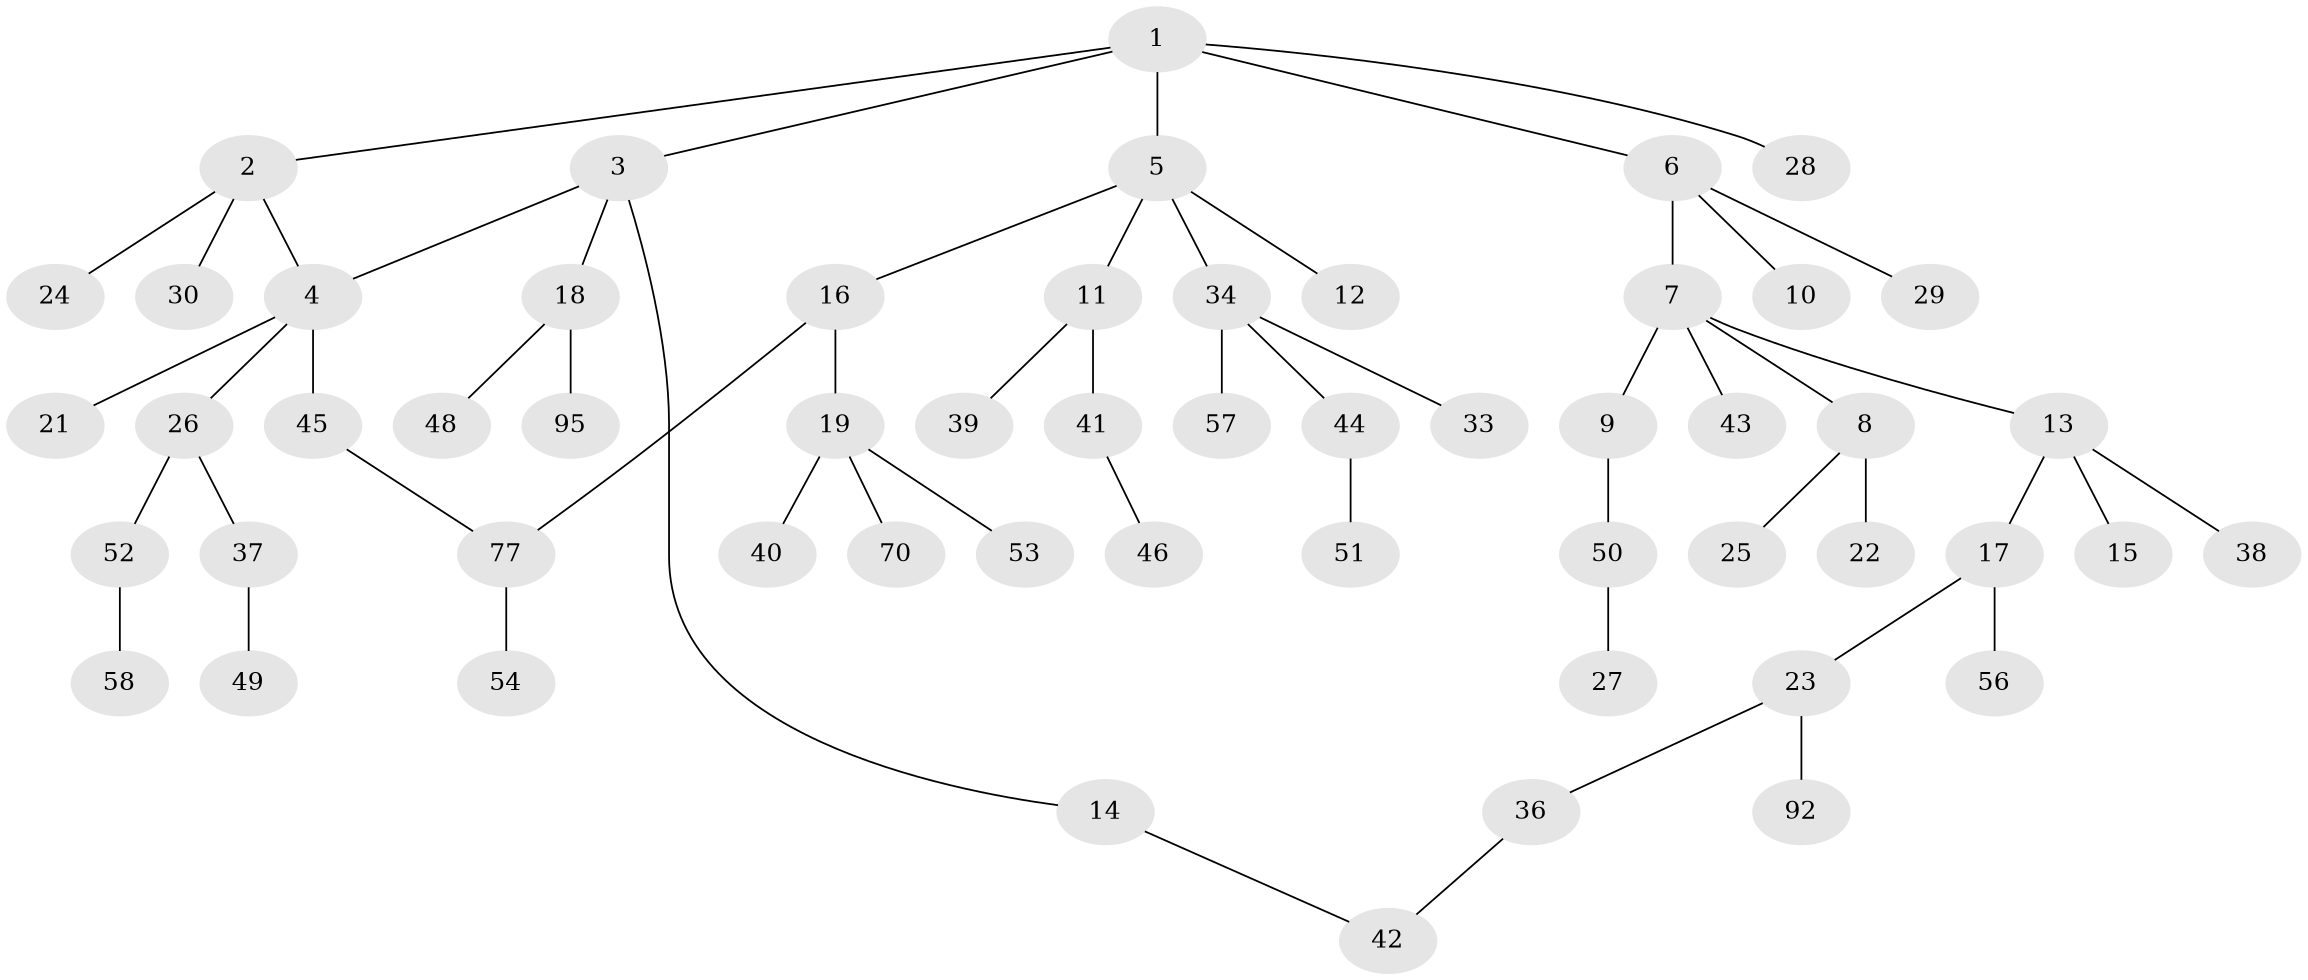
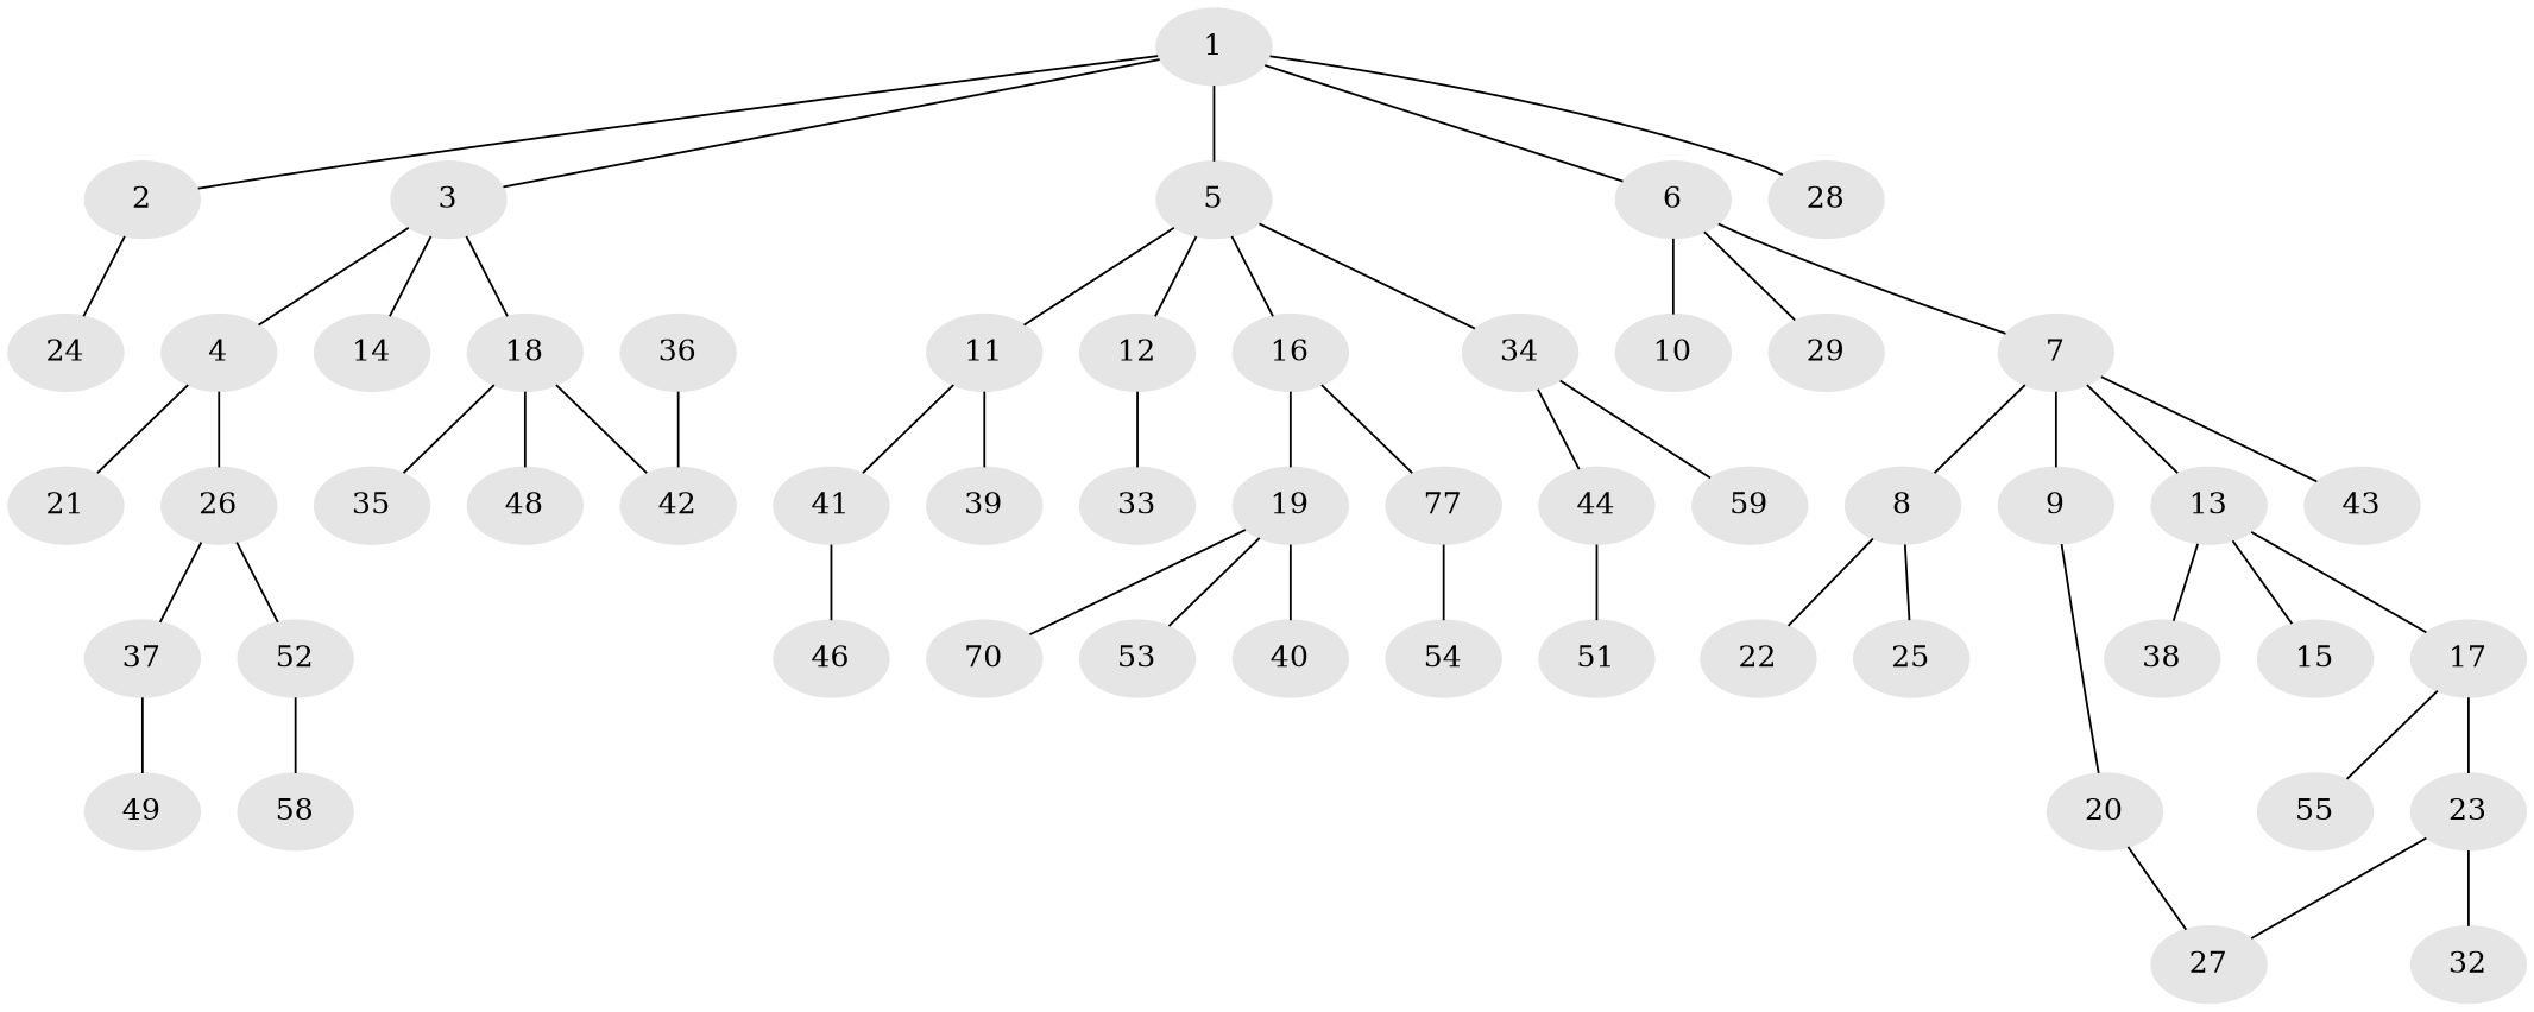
  graph {
    node [color=gray90 style=filled]
    1
    2
    3
    5
    6
    28
    4
    24
-   30
    14
    18
    11
    12
    16
    34
    7
    10
    29
    21
    26
-   45
-   35 [label=95]
+   35
    42
    48
    37
    52
    n27 [label=77]
    39
    41
    33
    19
    44
-   57
+   57 [label=59]
    8
    9
    13
    43
    22
    25
-   20 [label=50]
+   20
    15
    17
    38
    27
    46
    23
-   55 [label=56]
+   55
    40
    n49 [label=70]
    53
    54
-   32 [label=92]
+   32
    36
    49
    58
    51
    1 -- 2
    1 -- 3
    1 -- 5
    1 -- 6
    1 -- 28
-   2 -- 4
    2 -- 24
-   2 -- 30
    3 -- 4
    3 -- 14
    3 -- 18
    5 -- 11
    5 -- 12
    5 -- 16
    5 -- 34
    6 -- 7
    6 -- 10
    6 -- 29
    4 -- 21
    4 -- 26
-   4 -- 45
    18 -- 35
-   14 -- 42
+   18 -- 42
    18 -- 48
    11 -- 39
    11 -- 41
-   34 -- 33
+   12 -- 33
    16 -- n27
    16 -- 19
    34 -- 44
    34 -- 57
    7 -- 8
    7 -- 9
    7 -- 13
    7 -- 43
    26 -- 37
    26 -- 52
-   45 -- n27
    37 -- 49
    52 -- 58
    n27 -- 54
    41 -- 46
    19 -- 40
    19 -- n49
    19 -- 53
    44 -- 51
    8 -- 22
    8 -- 25
    9 -- 20
    13 -- 15
    13 -- 17
    13 -- 38
    20 -- 27
    17 -- 23
    17 -- 55
    23 -- 32
-   23 -- 36
+   23 -- 27
    36 -- 42
  }
